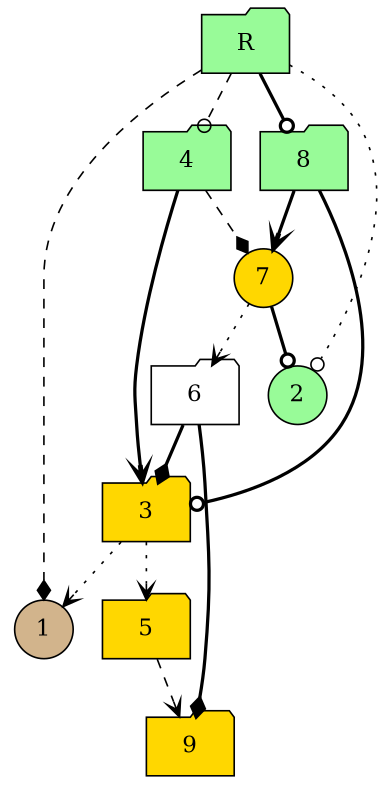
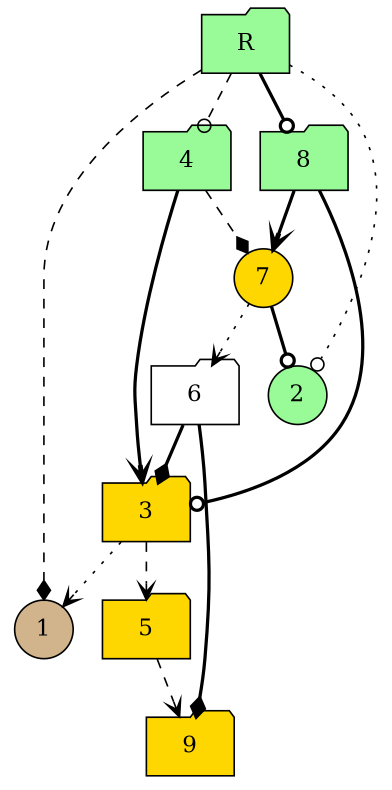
  digraph {
    node [fillcolor=gold shape=folder style=filled]
    edge [arrowhead=vee style=bold]
    1 [fillcolor=tan shape=circle]
    3
    5
    9
    4 [fillcolor=palegreen]
    7 [shape=circle]
    6 [fillcolor=white]
    2 [fillcolor=palegreen shape=circle]
    8 [fillcolor=palegreen]
    R [fillcolor=palegreen]
    3 -> 1 [style=dotted]
-   3 -> 5 [style=dotted]
+   3 -> 5 [style=dashed]
    5 -> 9 [style=dashed]
    4 -> 3
    4 -> 7 [arrowhead=diamond style=dashed]
    7 -> 6 [style=dotted]
    7 -> 2 [arrowhead=odot]
    6 -> 3 [arrowhead=diamond]
    6 -> 9 [arrowhead=diamond]
    8 -> 3 [arrowhead=odot]
    8 -> 7
    R -> 1 [arrowhead=diamond style=dashed]
    R -> 4 [arrowhead=odot style=dashed]
    R -> 2 [arrowhead=odot style=dotted]
    R -> 8 [arrowhead=odot]
  }
